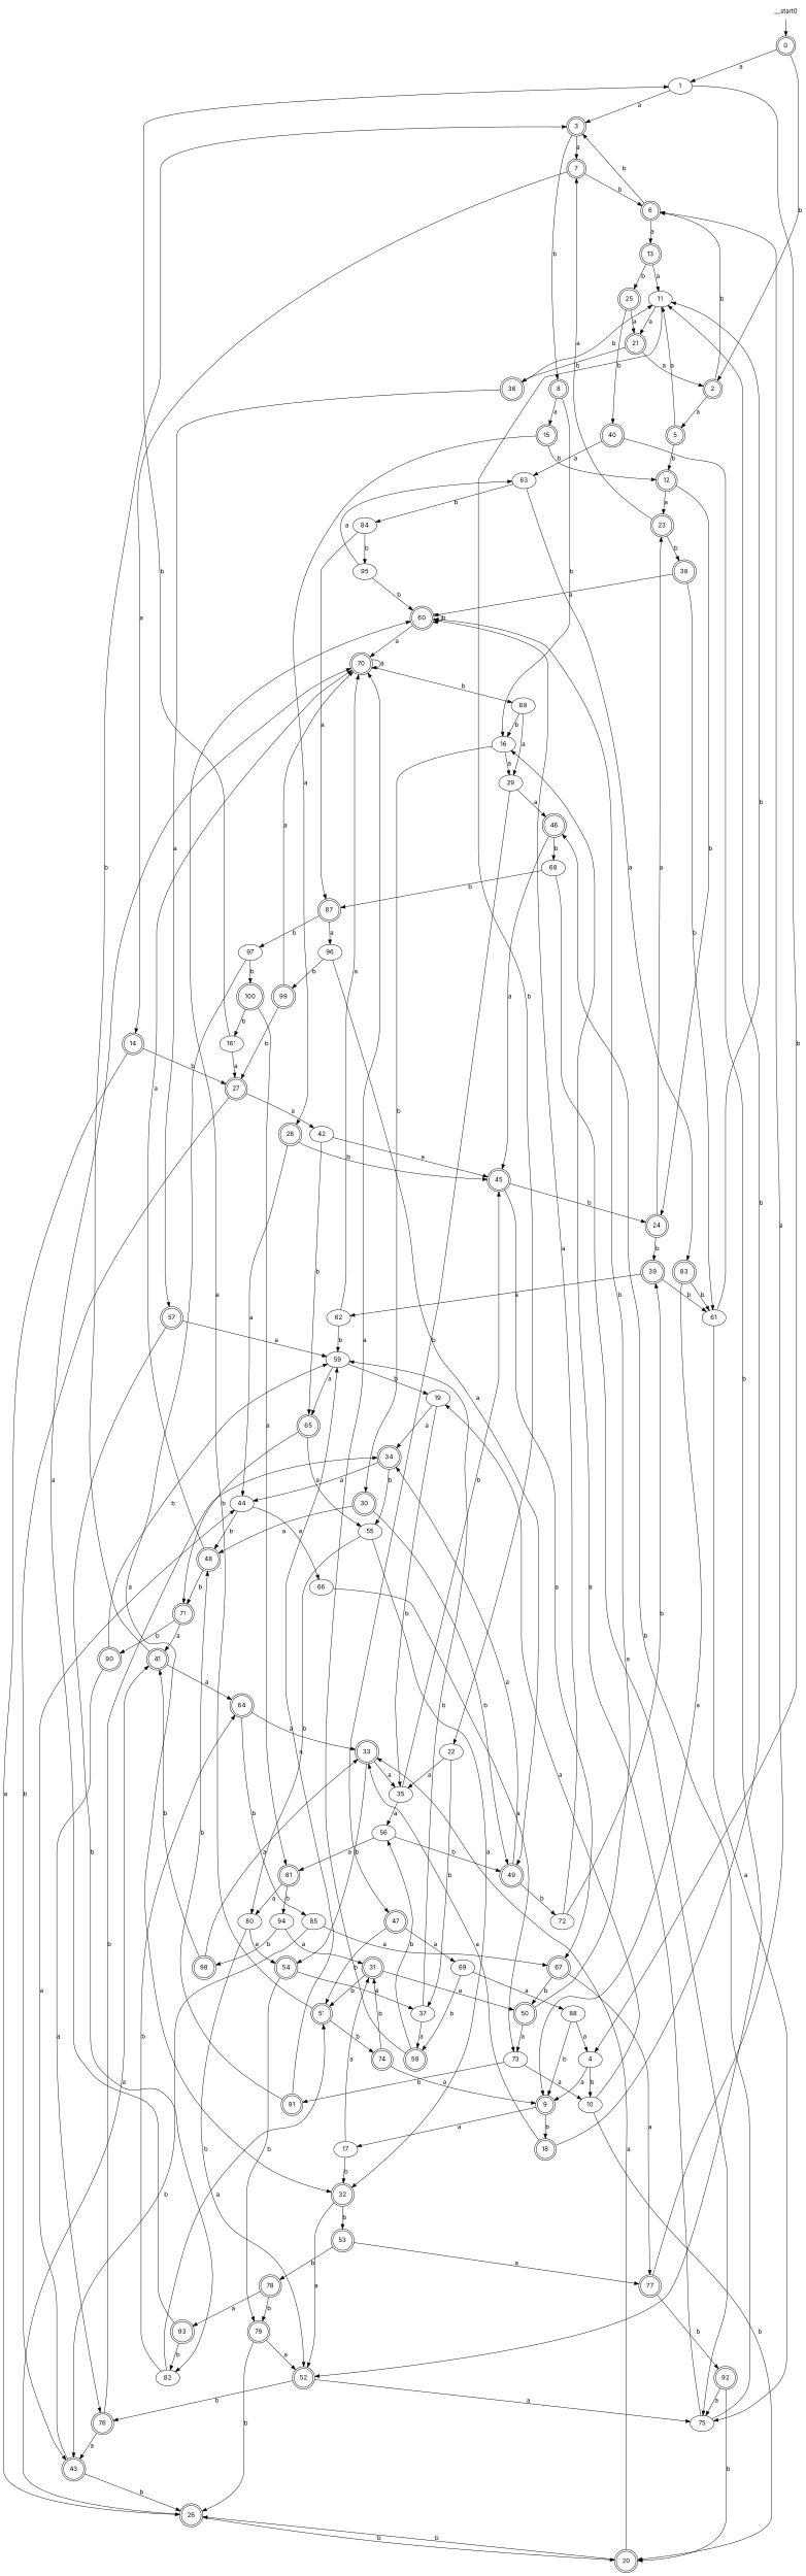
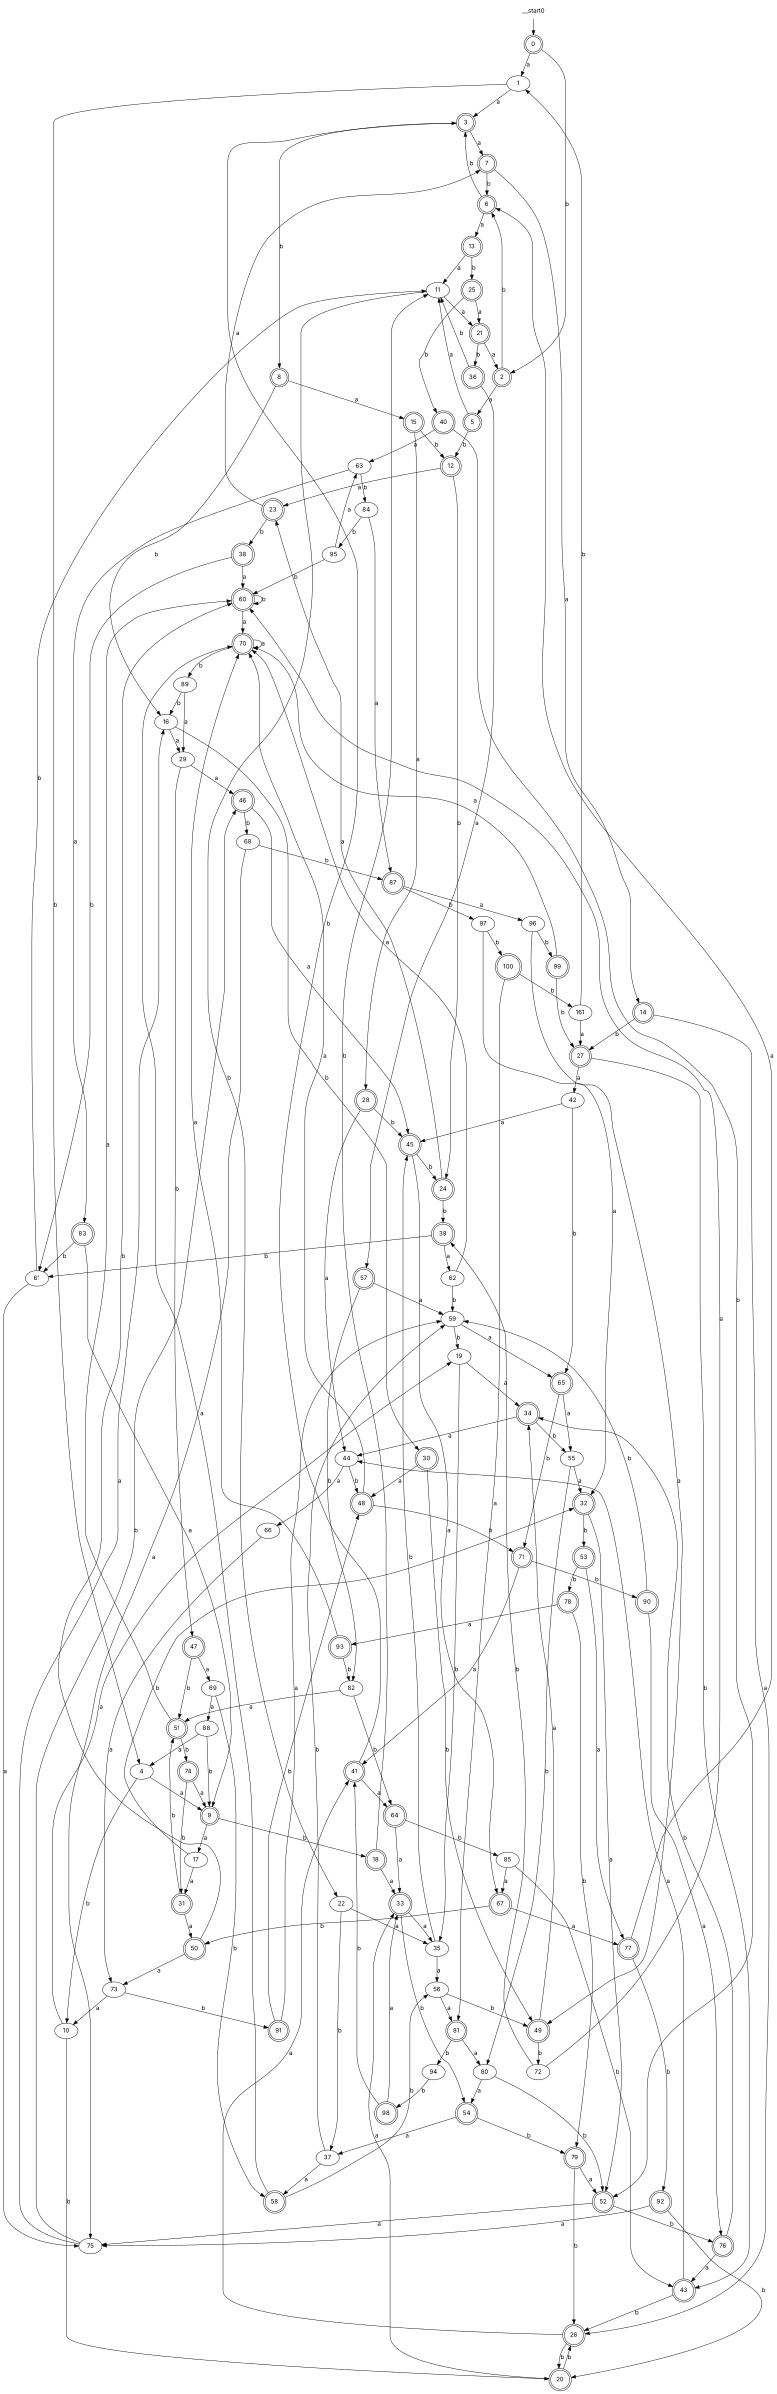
  digraph {
    fontname=Inter
    node [fontname=Inter shape=doublecircle]
    edge [fontname=Inter]
    __start0 [shape=none]
    0
    1 [shape=""]
    2
    3
    4 [shape=""]
    5
    6
    7
    8
    9
    10 [shape=""]
    11 [shape=""]
    12
    13
    14
    15
    16 [shape=""]
    17 [shape=""]
    18
    19 [shape=""]
    20
    21
    22 [shape=""]
    23
    24
    25
    26
    27
    28
    29 [shape=""]
    30
    31
    32
    33
    34
    35 [shape=""]
    36
    37 [shape=""]
    38
    39
    40
    41
    42 [shape=""]
    43
    44 [shape=""]
    45
    46
    47
    48
    49
    50
    51
    52
    53
    54
    55 [shape=""]
    56 [shape=""]
    57
    58
    59 [shape=""]
    60
    61 [shape=""]
    62 [shape=""]
    63 [shape=""]
    64
    65
    66 [shape=""]
    67
    68 [shape=""]
    69 [shape=""]
    70
    71
    72 [shape=""]
    73 [shape=""]
    74
    75 [shape=""]
    76
    77
    78
    79
    80 [shape=""]
    81
    82 [shape=""]
    83
    84 [shape=""]
    85 [shape=""]
    87
    88 [shape=""]
    89 [shape=""]
    90
    91
    92
    93
    94 [shape=""]
    95 [shape=""]
    96 [shape=""]
    97 [shape=""]
    98
    99
    100
    n102 [label=161 shape=""]
    __start0 -> 0
    0 -> 1 [label=a]
    0 -> 2 [label=b]
    1 -> 3 [label=a]
    1 -> 4 [label=b]
    2 -> 5 [label=a]
    2 -> 6 [label=b]
    3 -> 7 [label=a]
    3 -> 8 [label=b]
    4 -> 9 [label=a]
    4 -> 10 [label=b]
    5 -> 11 [label=a]
    5 -> 12 [label=b]
    6 -> 3 [label=b]
    6 -> 13 [label=a]
    7 -> 6 [label=b]
    7 -> 14 [label=a]
    8 -> 15 [label=a]
    8 -> 16 [label=b]
    9 -> 17 [label=a]
    9 -> 18 [label=b]
    10 -> 19 [label=a]
    10 -> 20 [label=b]
    11 -> 21 [label=a]
    11 -> 22 [label=b]
    12 -> 23 [label=a]
    12 -> 24 [label=b]
    13 -> 11 [label=a]
    13 -> 25 [label=b]
    14 -> 26 [label=a]
    14 -> 27 [label=b]
    15 -> 12 [label=b]
    15 -> 28 [label=a]
    16 -> 29 [label=a]
    16 -> 30 [label=b]
    17 -> 31 [label=a]
    17 -> 32 [label=b]
    18 -> 11 [label=b]
    18 -> 33 [label=a]
    19 -> 34 [label=a]
    19 -> 35 [label=b]
    20 -> 26 [label=b]
    20 -> 33 [label=a]
    21 -> 2 [label=a]
    21 -> 36 [label=b]
    22 -> 35 [label=a]
    22 -> 37 [label=b]
    23 -> 7 [label=a]
    23 -> 38 [label=b]
    24 -> 23 [label=a]
    24 -> 39 [label=b]
    25 -> 21 [label=a]
    25 -> 40 [label=b]
    26 -> 20 [label=b]
    26 -> 41 [label=a]
    27 -> 42 [label=a]
    27 -> 43 [label=b]
    28 -> 44 [label=a]
    28 -> 45 [label=b]
    29 -> 46 [label=a]
    29 -> 47 [label=b]
    30 -> 48 [label=a]
    30 -> 49 [label=b]
    31 -> 50 [label=a]
    31 -> 51 [label=b]
    32 -> 52 [label=a]
    32 -> 53 [label=b]
    33 -> 35 [label=a]
    33 -> 54 [label=b]
    34 -> 44 [label=a]
    34 -> 55 [label=b]
    35 -> 45 [label=b]
    35 -> 56 [label=a]
    36 -> 11 [label=b]
    36 -> 57 [label=a]
    37 -> 58 [label=a]
    37 -> 59 [label=b]
    38 -> 60 [label=a]
    38 -> 61 [label=b]
    39 -> 61 [label=b]
    39 -> 62 [label=a]
    40 -> 52 [label=b]
    40 -> 63 [label=a]
    41 -> 3 [label=b]
    41 -> 64 [label=a]
    42 -> 45 [label=a]
    42 -> 65 [label=b]
    43 -> 26 [label=b]
    43 -> 44 [label=a]
    44 -> 48 [label=b]
    44 -> 66 [label=a]
    45 -> 24 [label=b]
    45 -> 67 [label=a]
    46 -> 45 [label=a]
    46 -> 68 [label=b]
    47 -> 51 [label=b]
    47 -> 69 [label=a]
    48 -> 70 [label=a]
    48 -> 71 [label=b]
    49 -> 34 [label=a]
    49 -> 72 [label=b]
    50 -> 60 [label=b]
    50 -> 73 [label=a]
    51 -> 60 [label=a]
    51 -> 74 [label=b]
    52 -> 75 [label=a]
    52 -> 76 [label=b]
    53 -> 77 [label=a]
    53 -> 78 [label=b]
    54 -> 37 [label=a]
    54 -> 79 [label=b]
    55 -> 32 [label=a]
    55 -> 80 [label=b]
    56 -> 49 [label=b]
    56 -> 81 [label=a]
    57 -> 59 [label=a]
    57 -> 82 [label=b]
    58 -> 56 [label=b]
    58 -> 70 [label=a]
    59 -> 19 [label=b]
    59 -> 65 [label=a]
    60 -> 60 [label=b]
    60 -> 70 [label=a]
    61 -> 11 [label=b]
    61 -> 75 [label=a]
    62 -> 59 [label=b]
    62 -> 70 [label=a]
    63 -> 83 [label=a]
    63 -> 84 [label=b]
    64 -> 33 [label=a]
    64 -> 85 [label=b]
    65 -> 55 [label=a]
    65 -> 71 [label=b]
    66 -> 73 [label=a]
    67 -> 50 [label=b]
    67 -> 77 [label=a]
    68 -> 75 [label=a]
    68 -> 87 [label=b]
    69 -> 58 [label=b]
    69 -> 88 [label=a]
    70 -> 70 [label=a]
    70 -> 89 [label=b]
    71 -> 41 [label=a]
    71 -> 90 [label=b]
    72 -> 39 [label=b]
    72 -> 60 [label=a]
    73 -> 10 [label=a]
    73 -> 91 [label=b]
    74 -> 9 [label=a]
    74 -> 31 [label=b]
    75 -> 16 [label=a]
    75 -> 46 [label=b]
    76 -> 34 [label=b]
    76 -> 43 [label=a]
    77 -> 6 [label=a]
    77 -> 92 [label=b]
    78 -> 79 [label=b]
    78 -> 93 [label=a]
    79 -> 26 [label=b]
    79 -> 52 [label=a]
    80 -> 52 [label=b]
    80 -> 54 [label=a]
    81 -> 80 [label=a]
    81 -> 94 [label=b]
    82 -> 51 [label=a]
    82 -> 64 [label=b]
    83 -> 9 [label=a]
    83 -> 61 [label=b]
    84 -> 87 [label=a]
    84 -> 95 [label=b]
    85 -> 43 [label=b]
    85 -> 67 [label=a]
    87 -> 96 [label=a]
    87 -> 97 [label=b]
    88 -> 4 [label=a]
    88 -> 9 [label=b]
    89 -> 16 [label=b]
    89 -> 29 [label=a]
    90 -> 59 [label=b]
    90 -> 76 [label=a]
    91 -> 48 [label=b]
    91 -> 59 [label=a]
    92 -> 20 [label=b]
    92 -> 75 [label=a]
    93 -> 70 [label=a]
    93 -> 82 [label=b]
-   94 -> 31 [label=a]
    94 -> 98 [label=b]
    95 -> 60 [label=b]
    95 -> 63 [label=a]
    96 -> 49 [label=a]
    96 -> 99 [label=b]
    97 -> 32 [label=a]
    97 -> 100 [label=b]
    98 -> 33 [label=a]
    98 -> 41 [label=b]
    99 -> 27 [label=b]
    99 -> 70 [label=a]
    100 -> 81 [label=a]
    100 -> n102 [label=b]
    n102 -> 1 [label=b]
    n102 -> 27 [label=a]
  }
